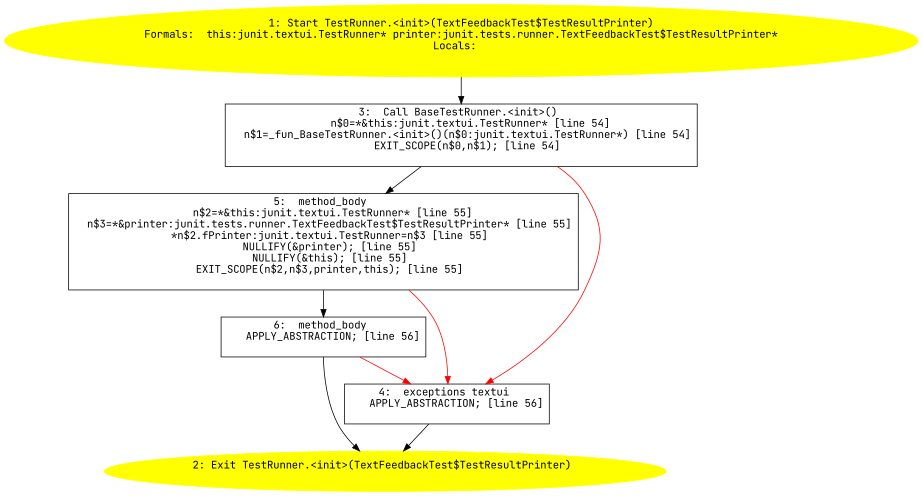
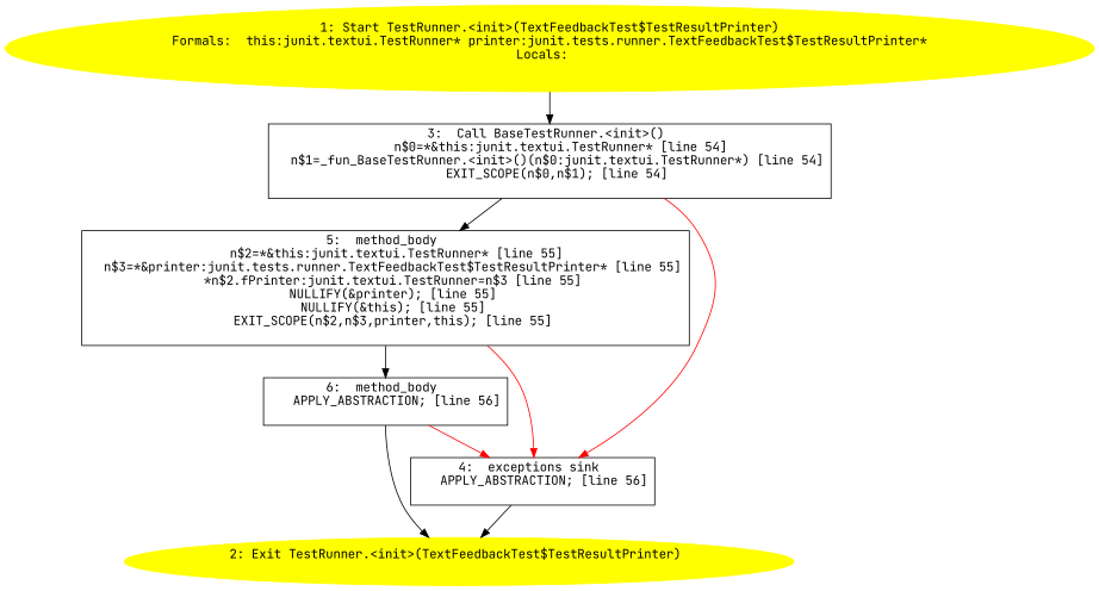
  digraph {
    fontname="JetBrains Mono"
    node [fontname="JetBrains Mono" shape=box]
    edge [fontname="JetBrains Mono"]
    n1 [color=yellow label="1: Start TestRunner.<init>(TextFeedbackTest$TestResultPrinter)\nFormals:  this:junit.textui.TestRunner* printer:junit.tests.runner.TextFeedbackTest$TestResultPrinter*\nLocals:  \n  " style=filled shape=""]
    n2 [label="3:  Call BaseTestRunner.<init>() \n   n$0=*&this:junit.textui.TestRunner* [line 54]\n  n$1=_fun_BaseTestRunner.<init>()(n$0:junit.textui.TestRunner*) [line 54]\n  EXIT_SCOPE(n$0,n$1); [line 54]\n "]
    n3 [label="5:  method_body \n   n$2=*&this:junit.textui.TestRunner* [line 55]\n  n$3=*&printer:junit.tests.runner.TextFeedbackTest$TestResultPrinter* [line 55]\n  *n$2.fPrinter:junit.textui.TestRunner=n$3 [line 55]\n  NULLIFY(&printer); [line 55]\n  NULLIFY(&this); [line 55]\n  EXIT_SCOPE(n$2,n$3,printer,this); [line 55]\n "]
-   n4 [label="4:  exceptions textui \n   APPLY_ABSTRACTION; [line 56]\n "]
+   n4 [label="4:  exceptions sink \n   APPLY_ABSTRACTION; [line 56]\n "]
    n5 [color=yellow label="2: Exit TestRunner.<init>(TextFeedbackTest$TestResultPrinter) \n  " style=filled shape=""]
    n6 [label="6:  method_body \n   APPLY_ABSTRACTION; [line 56]\n "]
    n1 -> n2
    n2 -> n3
    n2 -> n4 [color=red]
    n3 -> n4 [color=red]
    n3 -> n6
    n4 -> n5
    n6 -> n4 [color=red]
    n6 -> n5
  }
